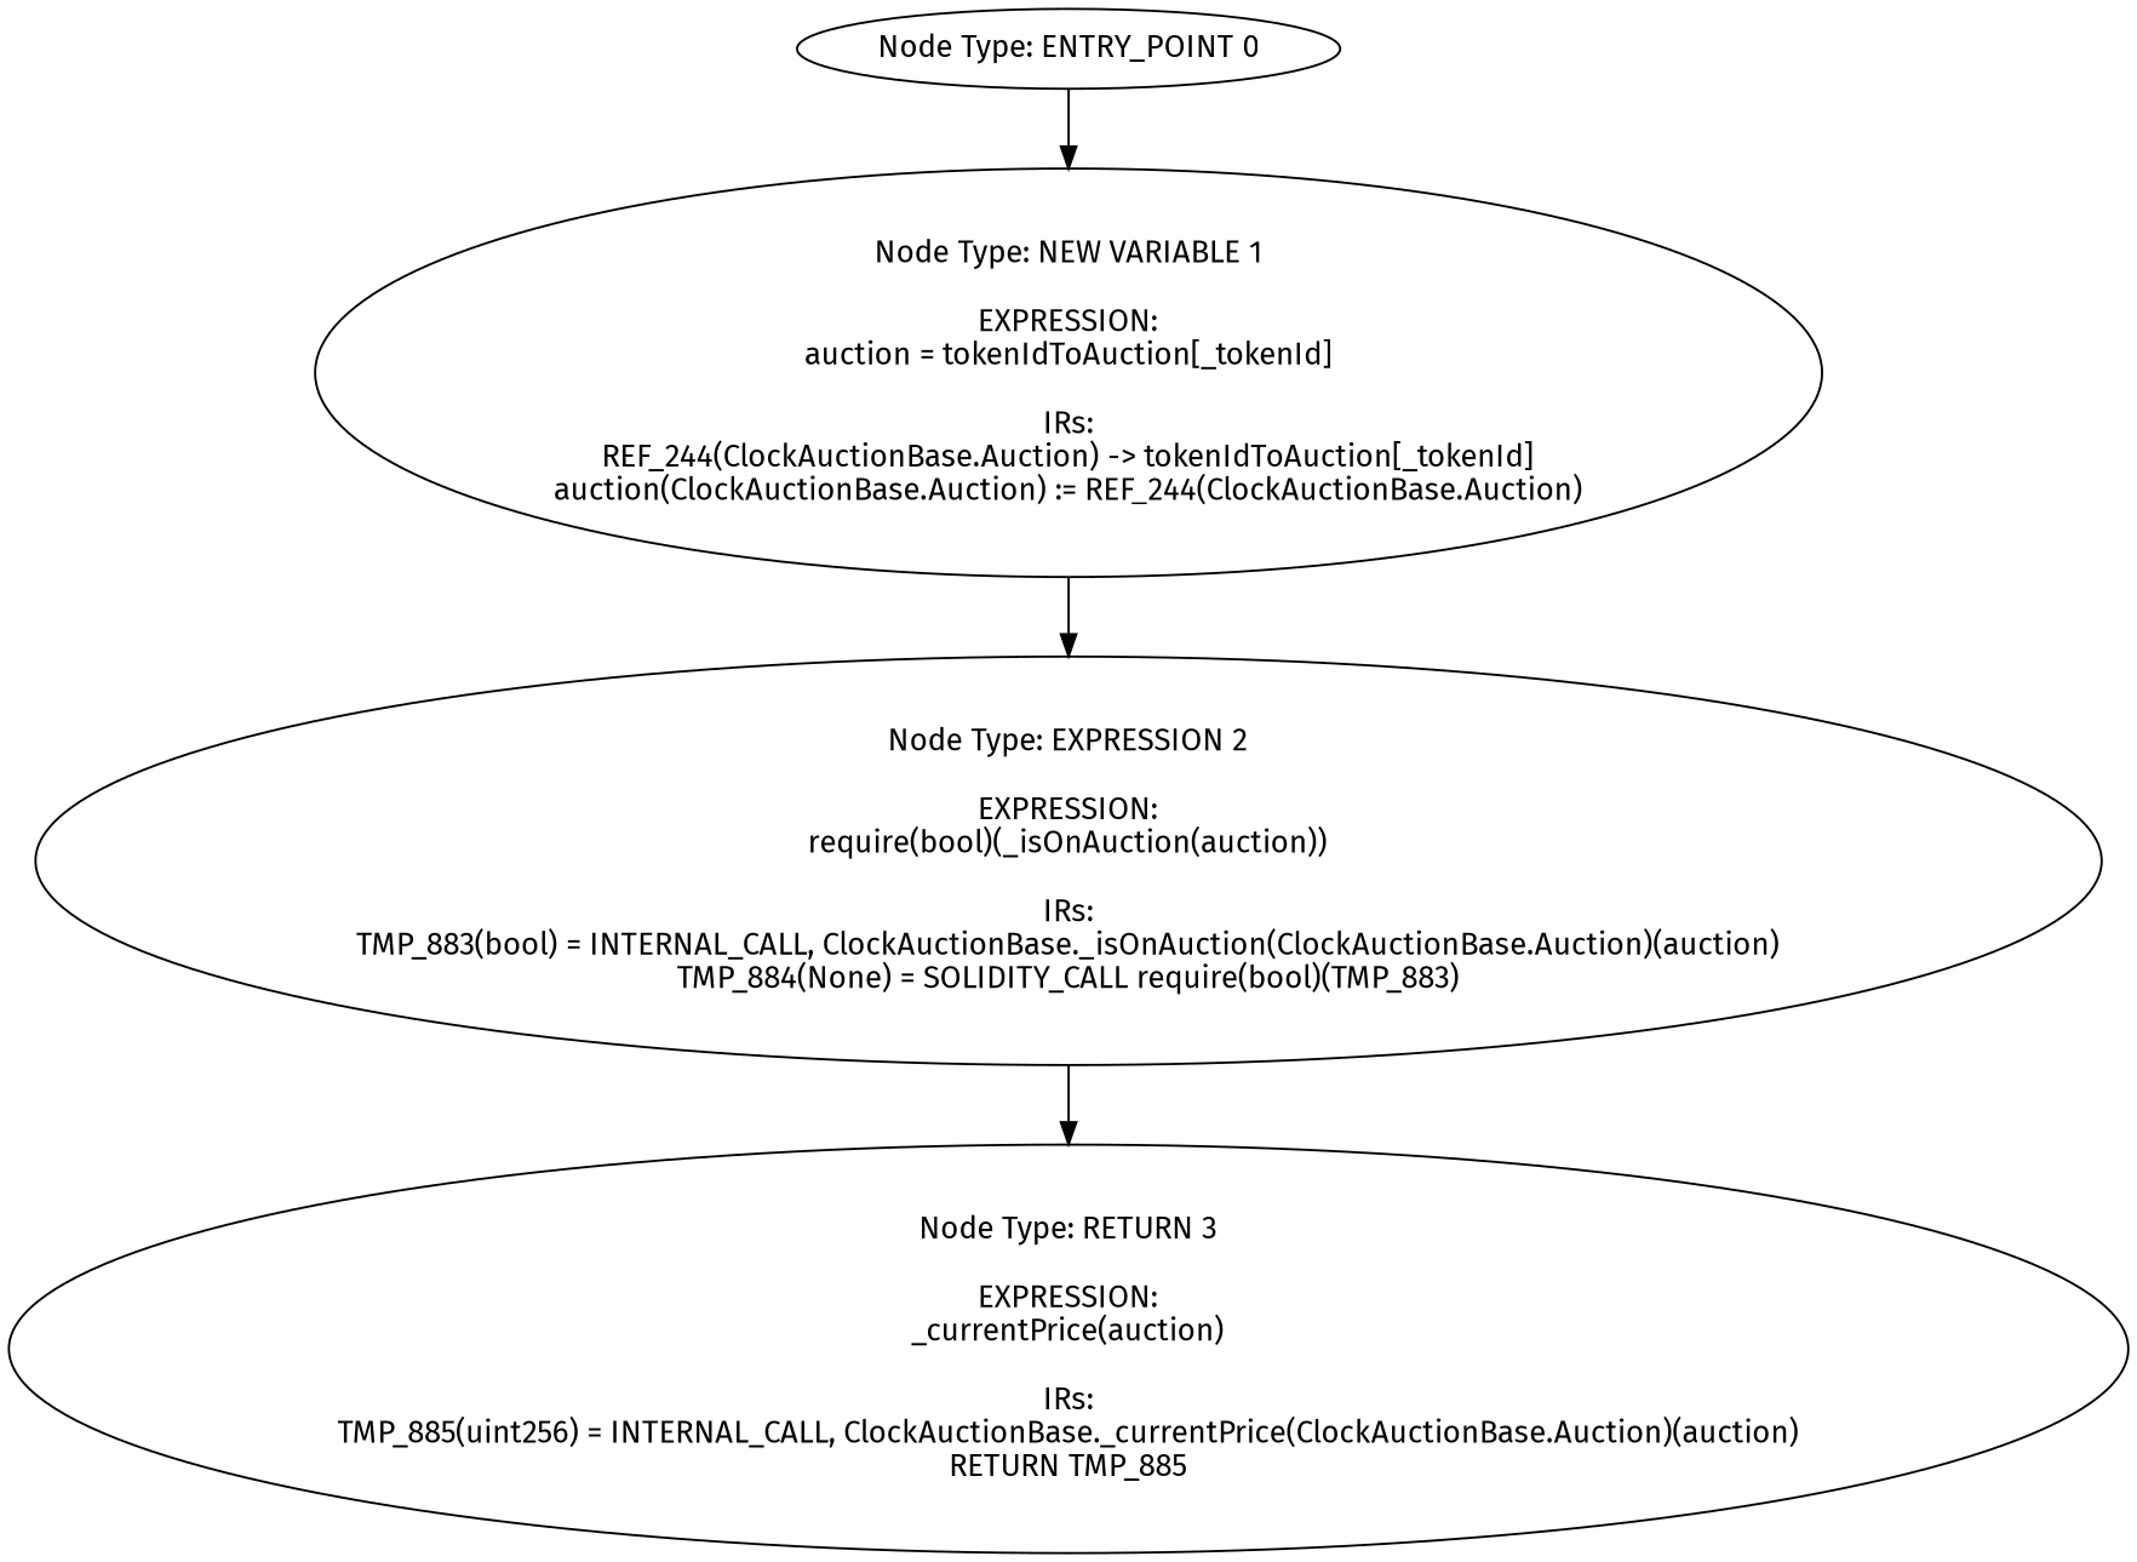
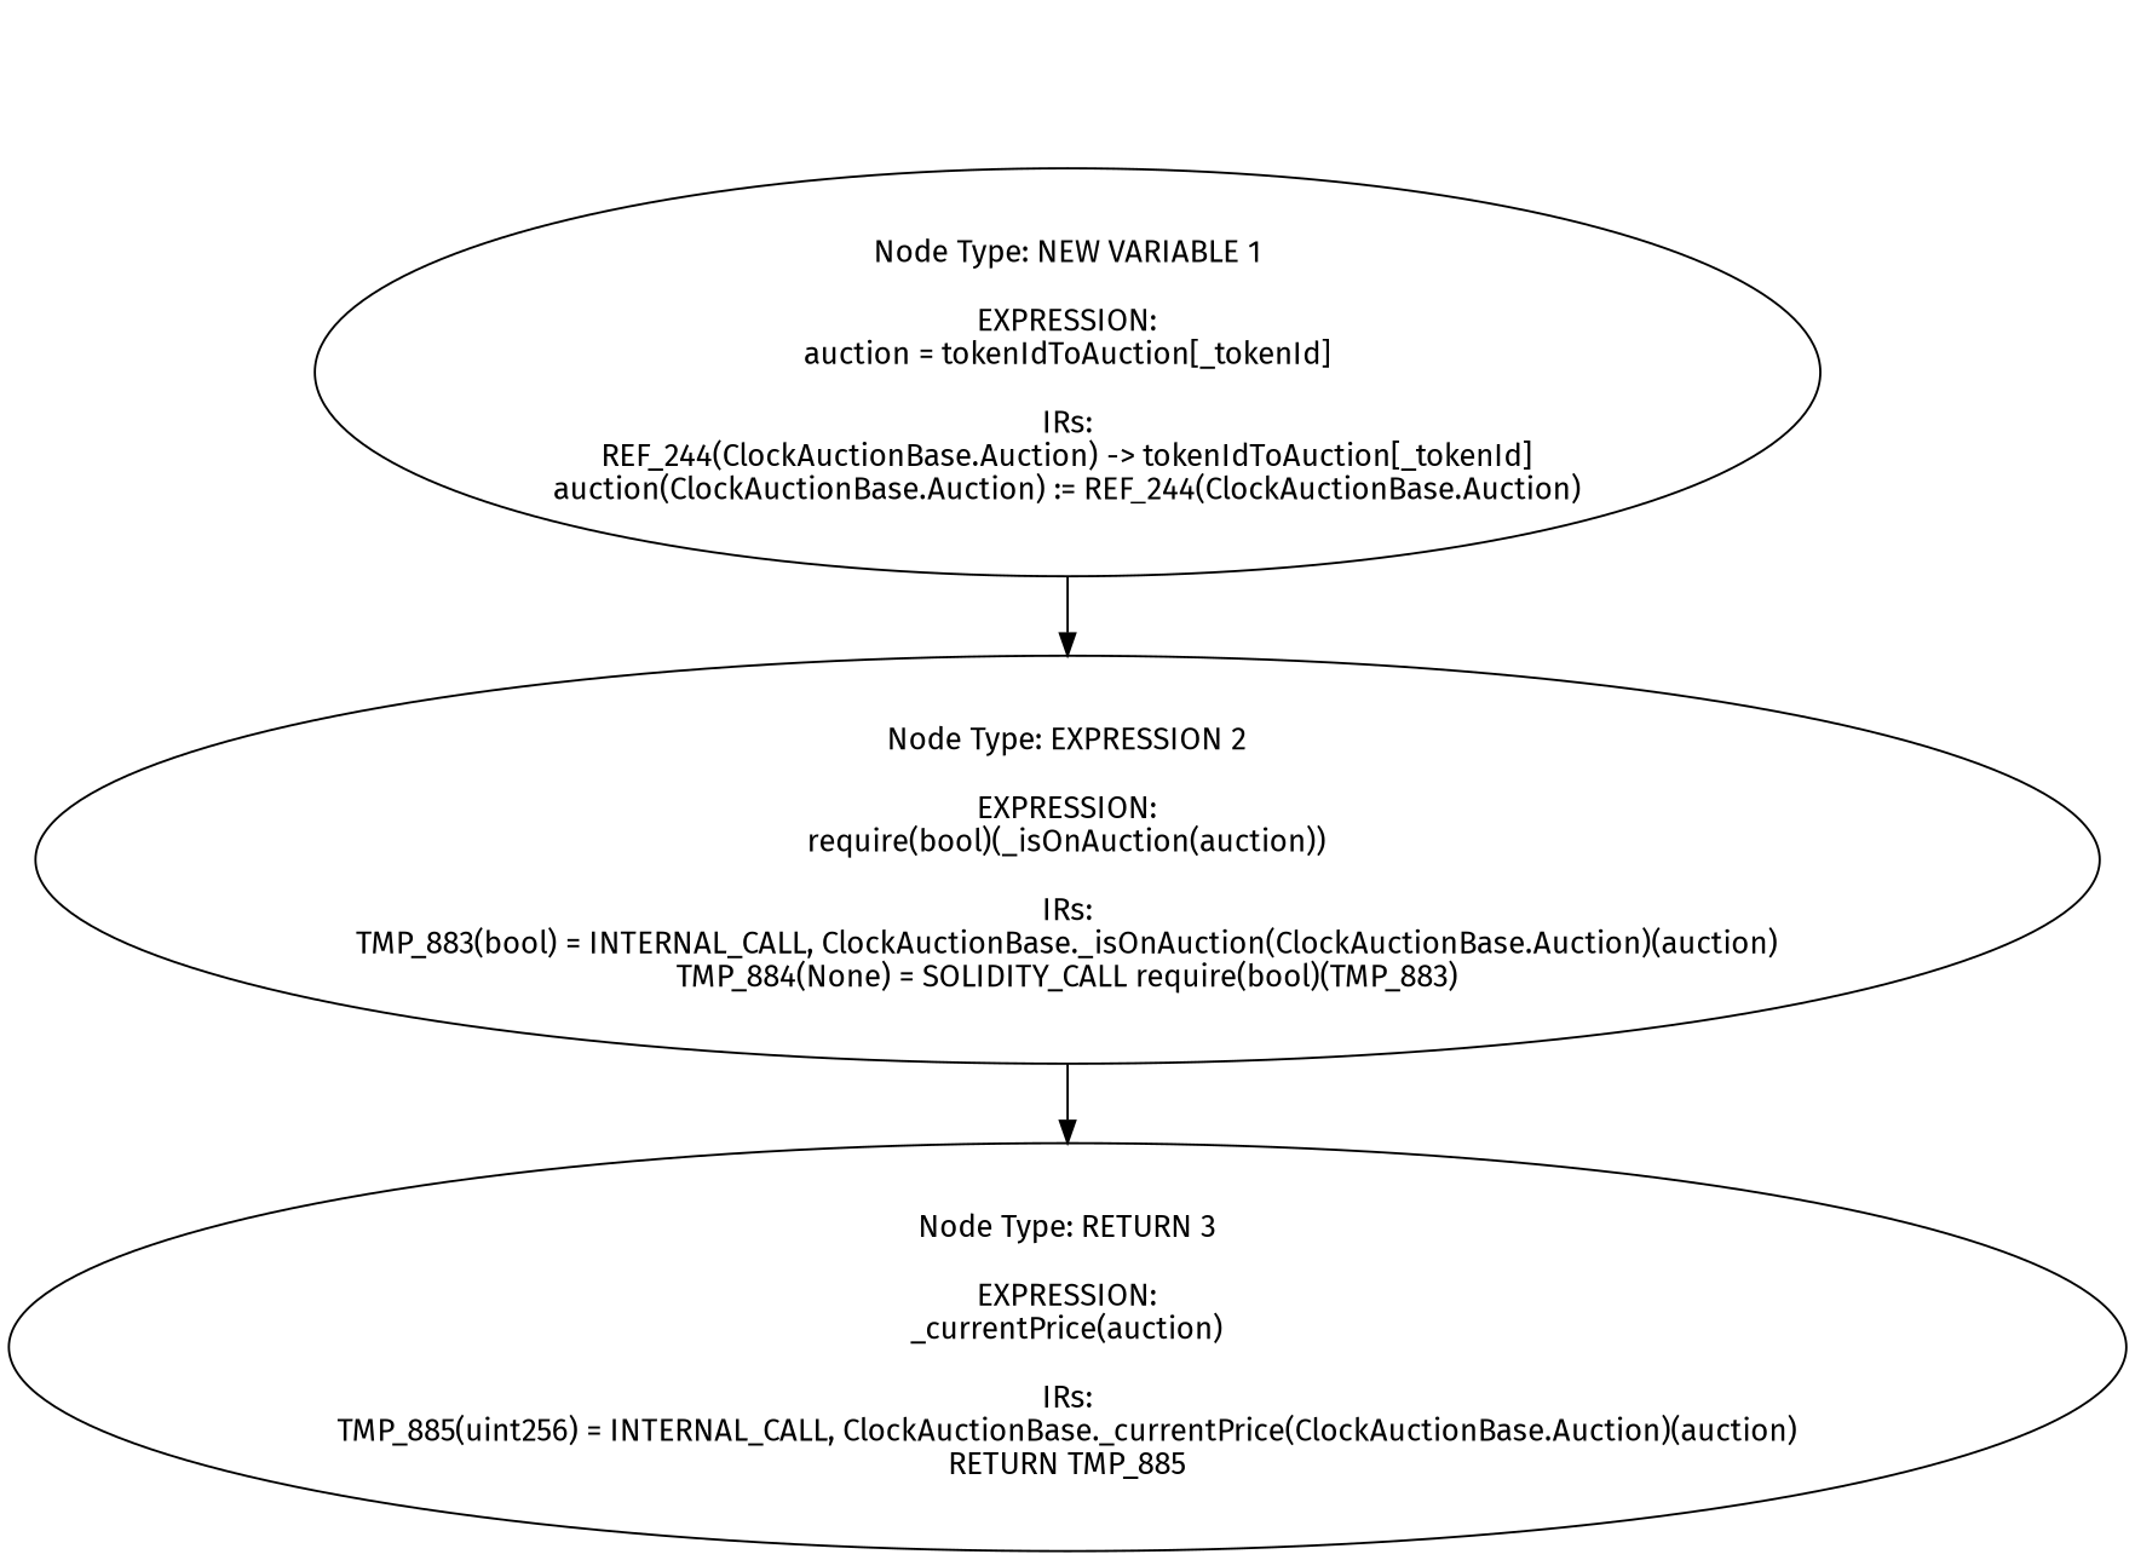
  digraph {
    fontname="Fira Sans"
    node [fontname="Fira Sans"]
    edge [fontname="Fira Sans"]
-   n1 [label="Node Type: ENTRY_POINT 0\n"]
    n2 [label="Node Type: NEW VARIABLE 1\n\nEXPRESSION:\nauction = tokenIdToAuction[_tokenId]\n\nIRs:\nREF_244(ClockAuctionBase.Auction) -> tokenIdToAuction[_tokenId]\nauction(ClockAuctionBase.Auction) := REF_244(ClockAuctionBase.Auction)"]
    n3 [label="Node Type: EXPRESSION 2\n\nEXPRESSION:\nrequire(bool)(_isOnAuction(auction))\n\nIRs:\nTMP_883(bool) = INTERNAL_CALL, ClockAuctionBase._isOnAuction(ClockAuctionBase.Auction)(auction)\nTMP_884(None) = SOLIDITY_CALL require(bool)(TMP_883)"]
    n4 [label="Node Type: RETURN 3\n\nEXPRESSION:\n_currentPrice(auction)\n\nIRs:\nTMP_885(uint256) = INTERNAL_CALL, ClockAuctionBase._currentPrice(ClockAuctionBase.Auction)(auction)\nRETURN TMP_885"]
-   n1 -> n2
    n2 -> n3
    n3 -> n4
  }
